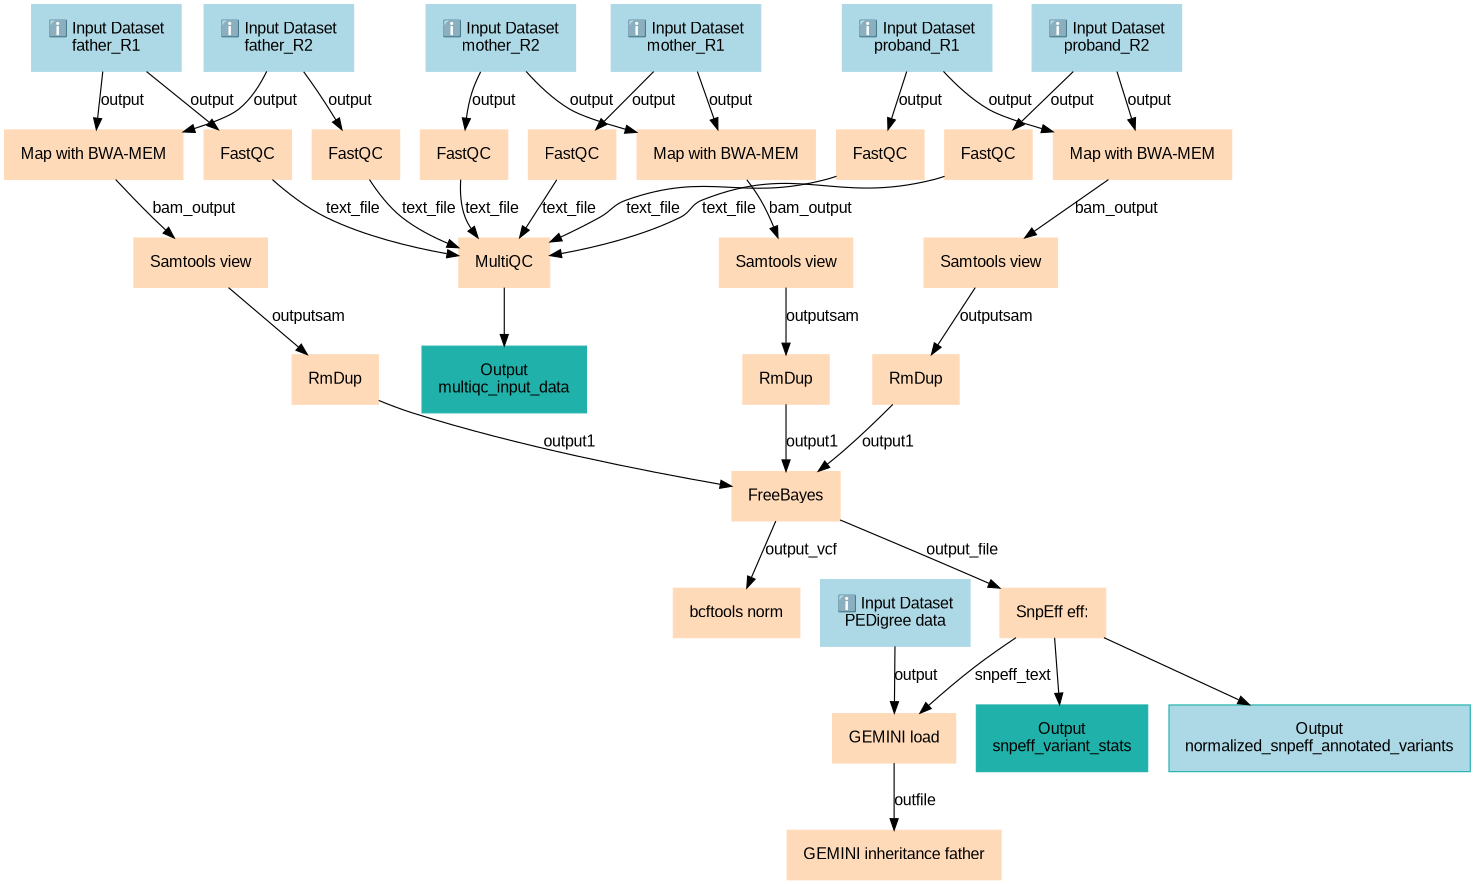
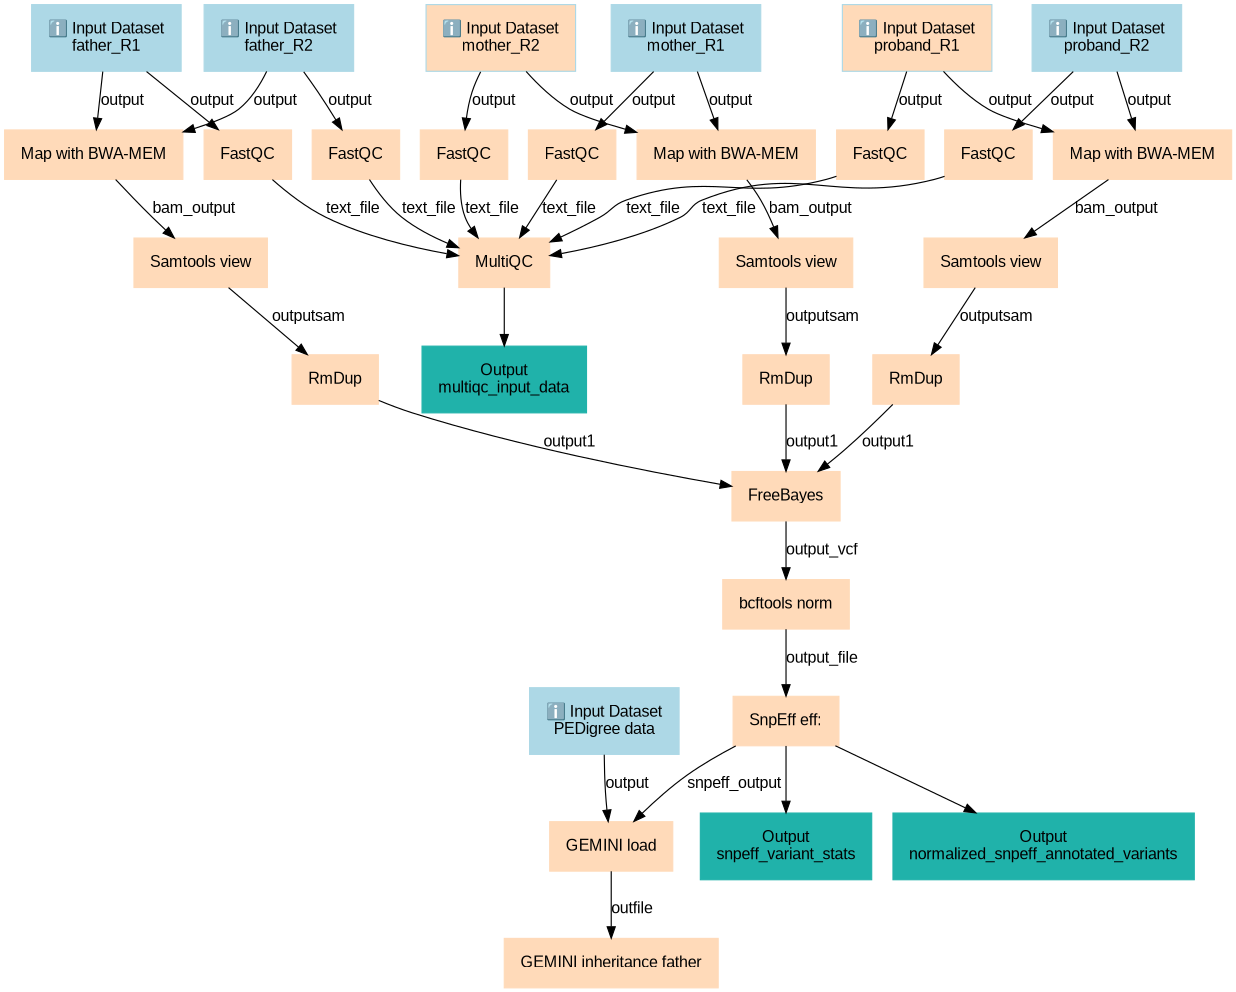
  digraph {
    fontname="Liberation Sans"
    node [color=peachpuff fontname="Liberation Sans" margin="0.2,0.2" shape=box style=filled]
    edge [fontname="Liberation Sans"]
    n1 [color=lightblue label="ℹ️ Input Dataset\nfather_R1"]
    n2 [label=FastQC]
    n3 [label="Map with BWA-MEM"]
    n4 [label=MultiQC]
    n5 [label="Samtools view"]
    n6 [color=lightblue label="ℹ️ Input Dataset\nfather_R2"]
    n7 [label=FastQC]
    n8 [color=lightblue label="ℹ️ Input Dataset\nmother_R1"]
    n9 [label=FastQC]
    n10 [label="Map with BWA-MEM"]
    n11 [label="Samtools view"]
-   n12 [color=lightblue label="ℹ️ Input Dataset\nmother_R2"]
+   n12 [color=lightblue label="ℹ️ Input Dataset\nmother_R2" fillcolor=peachpuff]
    n13 [label=FastQC]
-   n14 [color=lightblue label="ℹ️ Input Dataset\nproband_R1"]
+   n14 [color=lightblue label="ℹ️ Input Dataset\nproband_R1" fillcolor=peachpuff]
    n15 [label=FastQC]
    n16 [label="Map with BWA-MEM"]
    n17 [label="Samtools view"]
    n18 [color=lightblue label="ℹ️ Input Dataset\nproband_R2"]
    n19 [label=FastQC]
    n20 [color=lightblue label="ℹ️ Input Dataset\nPEDigree data"]
    n21 [label="GEMINI load"]
    n22 [label="GEMINI inheritance father"]
    n23 [color=lightseagreen label="Output\nmultiqc_input_data"]
    n24 [label=RmDup]
    n25 [label=RmDup]
    n26 [label=RmDup]
    n27 [label=FreeBayes]
    n28 [label="bcftools norm"]
    n29 [label="SnpEff eff:"]
    n30 [color=lightseagreen label="Output\nsnpeff_variant_stats"]
-   n31 [color=lightseagreen label="Output\nnormalized_snpeff_annotated_variants" fillcolor=lightblue]
+   n31 [color=lightseagreen label="Output\nnormalized_snpeff_annotated_variants"]
    n1 -> n2 [label=output]
    n1 -> n3 [label=output]
    n2 -> n4 [label=text_file]
    n3 -> n5 [label=bam_output]
    n4 -> n23
    n5 -> n24 [label=outputsam]
    n6 -> n3 [label=output]
    n6 -> n7 [label=output]
    n7 -> n4 [label=text_file]
    n8 -> n9 [label=output]
    n8 -> n10 [label=output]
    n9 -> n4 [label=text_file]
    n10 -> n11 [label=bam_output]
    n11 -> n25 [label=outputsam]
    n12 -> n10 [label=output]
    n12 -> n13 [label=output]
    n13 -> n4 [label=text_file]
    n14 -> n15 [label=output]
    n14 -> n16 [label=output]
    n15 -> n4 [label=text_file]
    n16 -> n17 [label=bam_output]
    n17 -> n26 [label=outputsam]
    n18 -> n16 [label=output]
    n18 -> n19 [label=output]
    n19 -> n4 [label=text_file]
    n20 -> n21 [label=output]
    n21 -> n22 [label=outfile]
    n24 -> n27 [label=output1]
    n25 -> n27 [label=output1]
    n26 -> n27 [label=output1]
    n27 -> n28 [label=output_vcf]
-   n27 -> n29 [label=output_file]
-   n29 -> n21 [label=snpeff_text]
+   n28 -> n29 [label=output_file]
+   n29 -> n21 [label=snpeff_output]
    n29 -> n30
    n29 -> n31
  }
